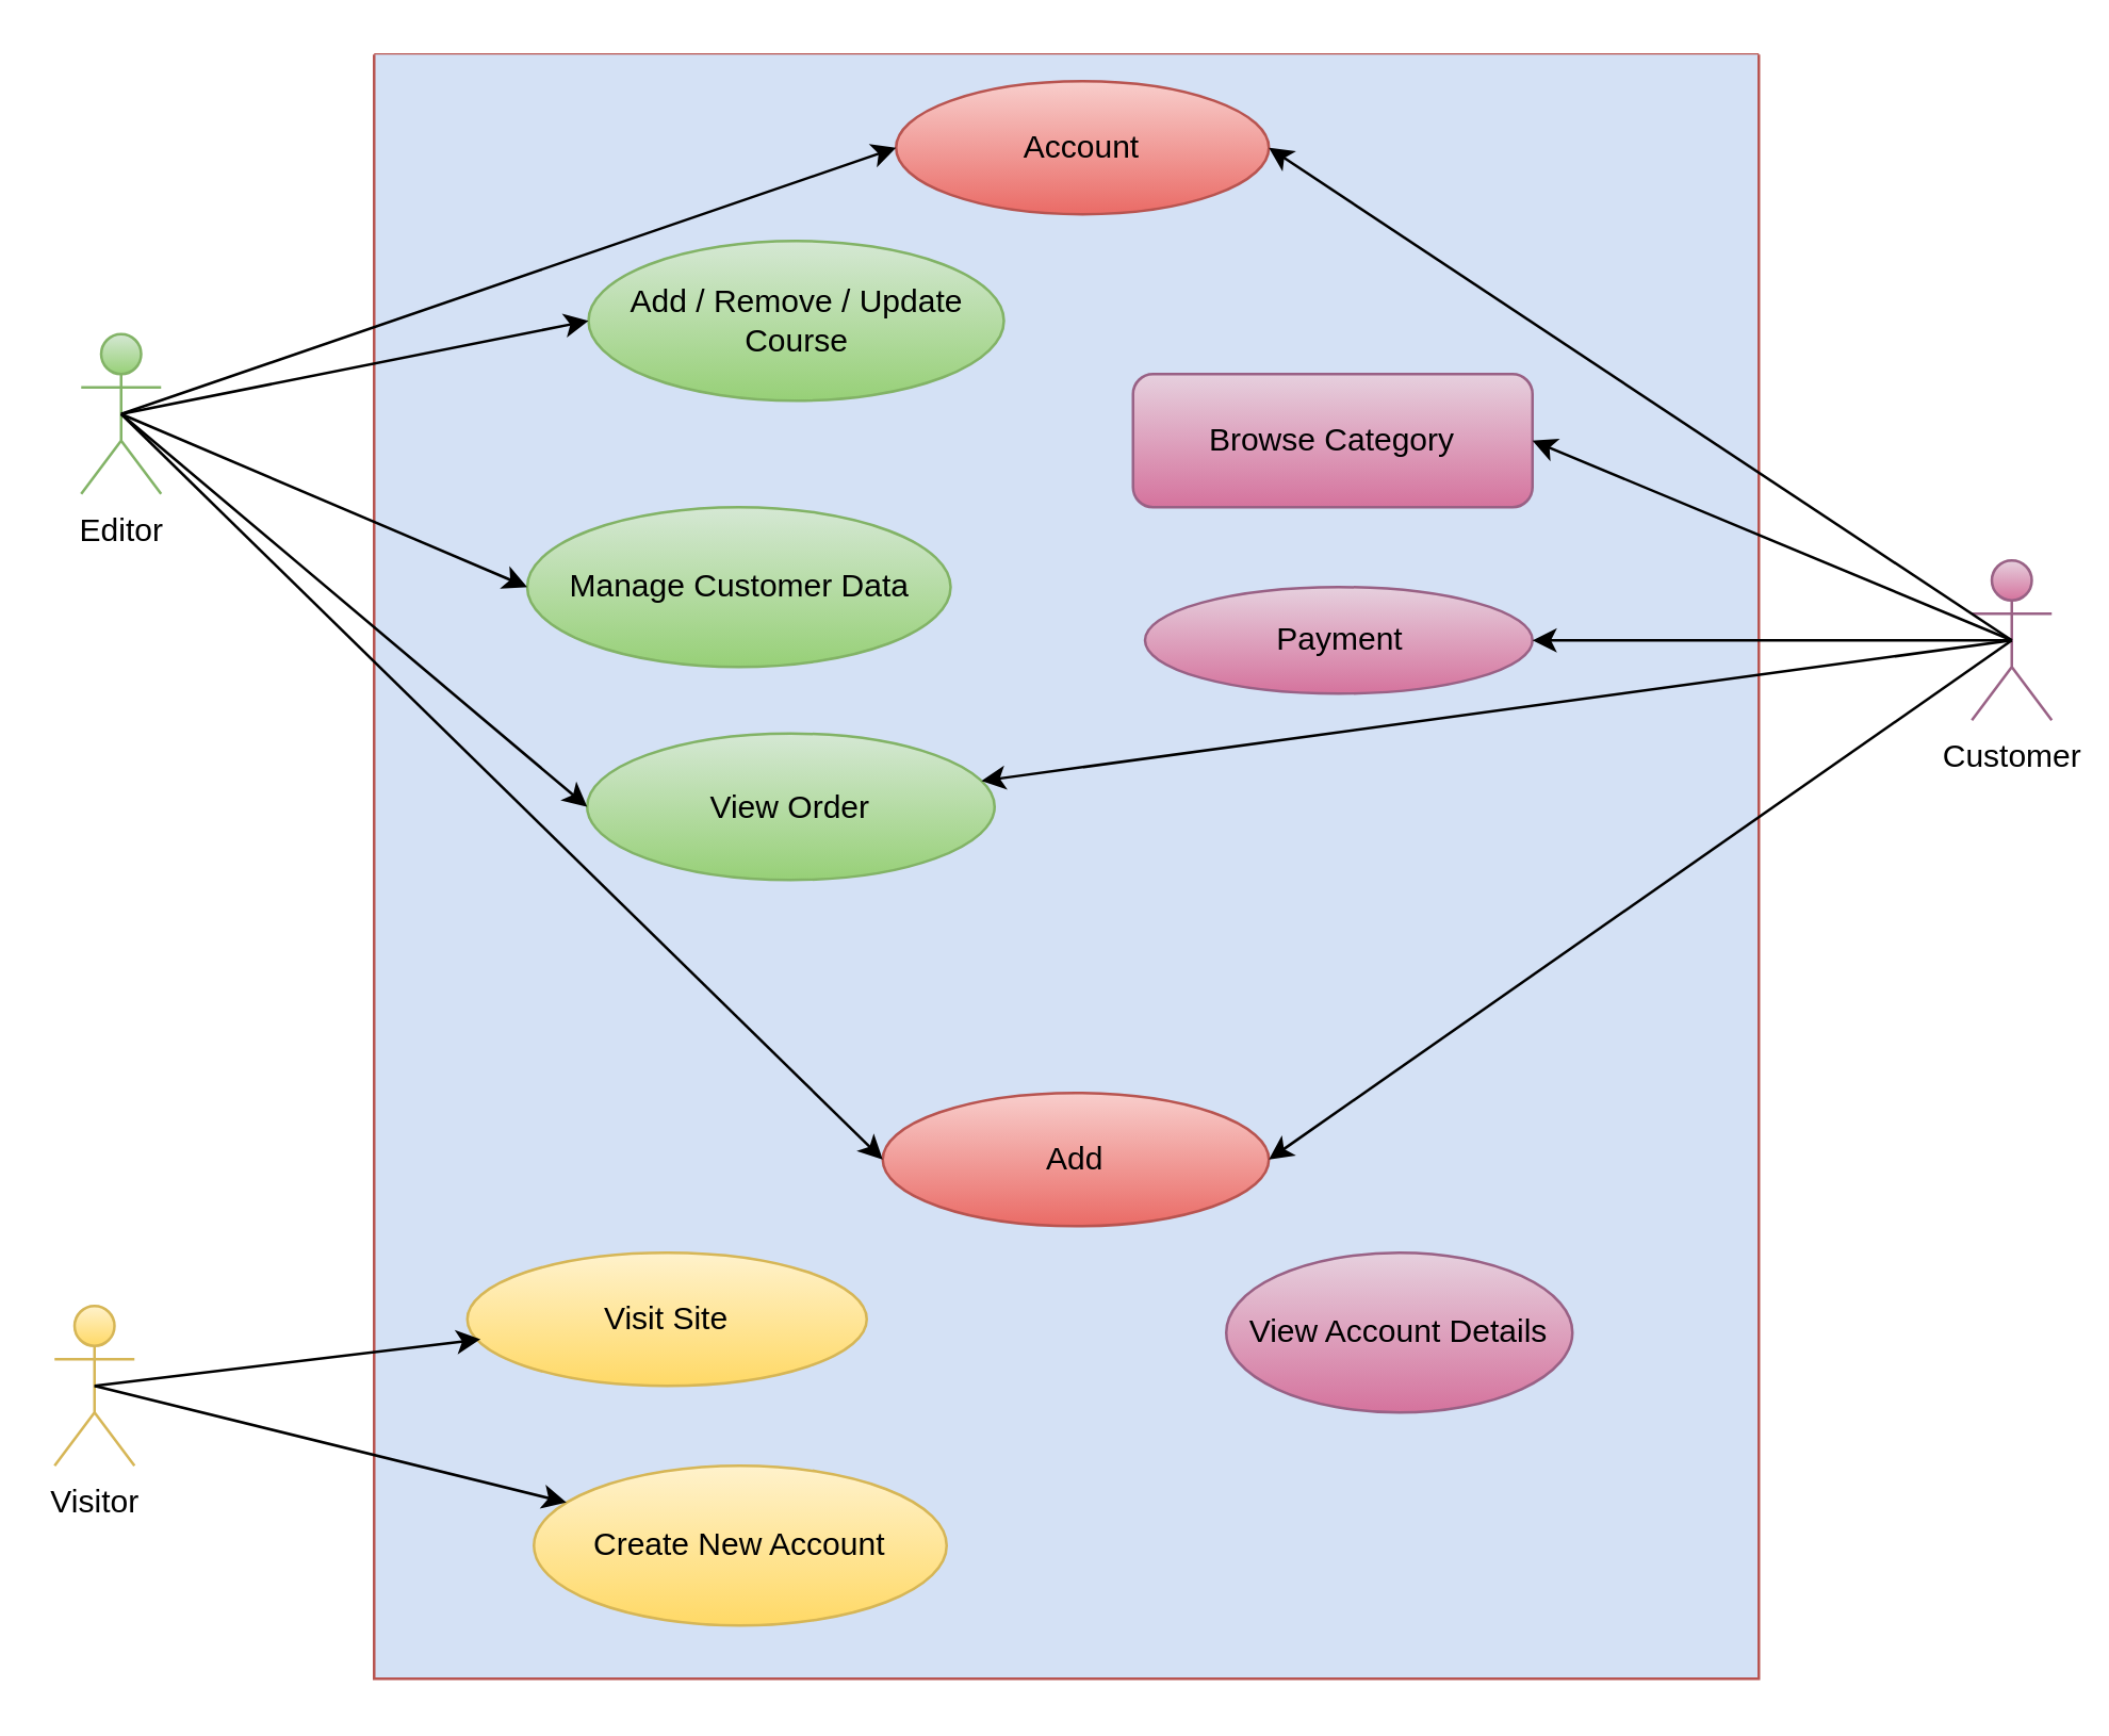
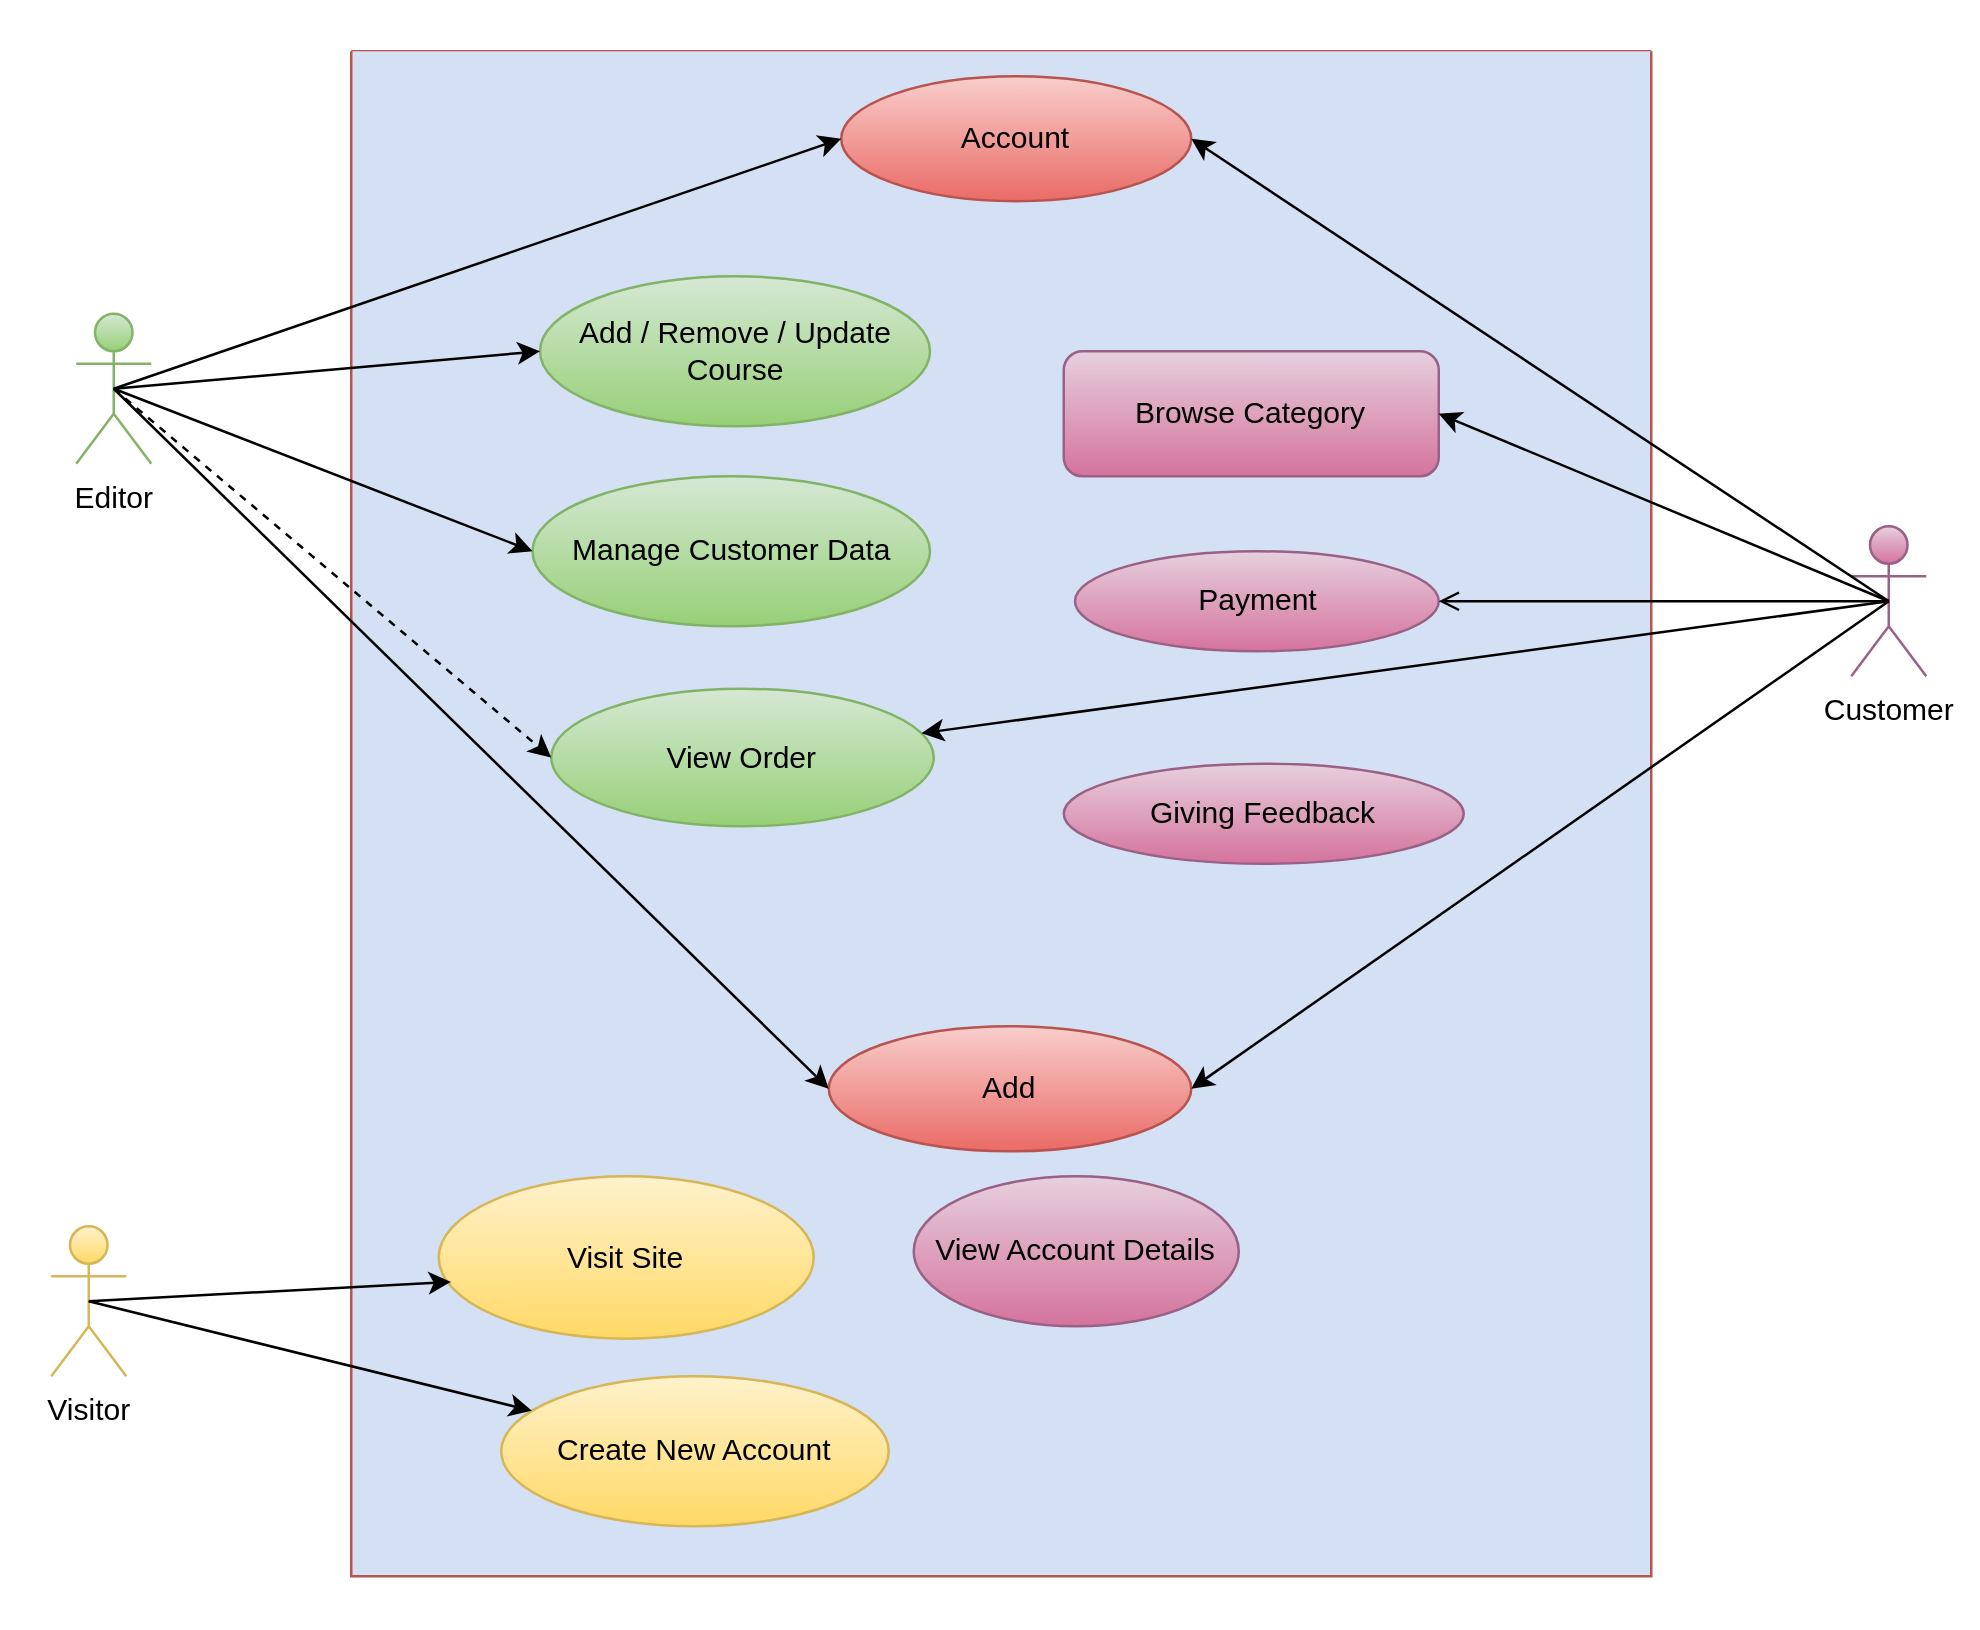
  <mxCell id="0" value="" />
  <mxCell id="1" parent="0" />
  <mxCell id="2" value="" style="swimlane;startSize=0;fillColor=#f8cecc;strokeColor=#b85450;swimlaneFillColor=#D4E1F5;gradientDirection=south;gradientColor=none;rounded=0;shadow=0;sketch=0;glass=0;labelBackgroundColor=none;" parent="1" vertex="1"><mxGeometry x="140" y="20" width="520" height="610" as="geometry" /></mxCell>
  <mxCell id="3" value="Create New Account" style="ellipse;whiteSpace=wrap;html=1;fillColor=#fff2cc;strokeColor=#d6b656;gradientColor=#ffd966;" parent="2" vertex="1"><mxGeometry x="60" y="530" width="155" height="60" as="geometry" /></mxCell>
- <mxCell id="4" value="Visit Site" style="ellipse;whiteSpace=wrap;html=1;fillColor=#fff2cc;strokeColor=#d6b656;gradientColor=#ffd966;" parent="2" vertex="1"><mxGeometry x="35" y="450" width="150" height="50" as="geometry" /></mxCell>
+ <mxCell id="4" value="Visit Site" style="ellipse;whiteSpace=wrap;html=1;fillColor=#fff2cc;strokeColor=#d6b656;gradientColor=#ffd966;" parent="2" vertex="1"><mxGeometry x="35" y="450" width="150" height="65" as="geometry" /></mxCell>
  <mxCell id="5" value="Add" style="ellipse;whiteSpace=wrap;html=1;fillColor=#f8cecc;strokeColor=#b85450;gradientColor=#ea6b66;" parent="2" vertex="1"><mxGeometry x="191" y="390" width="145" height="50" as="geometry" /></mxCell>
- <mxCell id="6" value="View Account Details" style="ellipse;whiteSpace=wrap;html=1;fillColor=#e6d0de;strokeColor=#996185;gradientColor=#d5739d;" parent="2" vertex="1"><mxGeometry x="320" y="450" width="130" height="60" as="geometry" /></mxCell>
+ <mxCell id="6" value="View Account Details" style="ellipse;whiteSpace=wrap;html=1;fillColor=#e6d0de;strokeColor=#996185;gradientColor=#d5739d;" parent="2" vertex="1"><mxGeometry x="225" y="450" width="130" height="60" as="geometry" /></mxCell>
+ <mxCell id="7" value="Giving Feedback" style="ellipse;whiteSpace=wrap;html=1;fillColor=#e6d0de;strokeColor=#996185;gradientColor=#d5739d;" parent="2" vertex="1"><mxGeometry x="285" y="285" width="160" height="40" as="geometry" /></mxCell>
  <mxCell id="8" value="Payment" style="ellipse;whiteSpace=wrap;html=1;fillColor=#e6d0de;strokeColor=#996185;gradientColor=#d5739d;" parent="2" vertex="1"><mxGeometry x="289.5" y="200" width="145.5" height="40" as="geometry" /></mxCell>
  <mxCell id="9" value="Browse Category" style="whiteSpace=wrap;html=1;fillColor=#e6d0de;strokeColor=#996185;gradientColor=#d5739d;rounded=1;" parent="2" vertex="1"><mxGeometry x="285" y="120" width="150" height="50" as="geometry" /></mxCell>
  <mxCell id="10" value="Account" style="ellipse;whiteSpace=wrap;html=1;fillColor=#f8cecc;strokeColor=#b85450;gradientColor=#ea6b66;" parent="2" vertex="1"><mxGeometry x="196" y="10" width="140" height="50" as="geometry" /></mxCell>
- <mxCell id="11" value="Add / Remove / Update Course" style="ellipse;whiteSpace=wrap;html=1;fillColor=#d5e8d4;strokeColor=#82b366;gradientColor=#97d077;" parent="2" vertex="1"><mxGeometry x="80.5" y="70" width="156" height="60" as="geometry" /></mxCell>
- <mxCell id="12" value="Manage Customer Data" style="ellipse;whiteSpace=wrap;html=1;rounded=0;shadow=0;glass=0;labelBackgroundColor=none;sketch=0;gradientDirection=south;fillColor=#d5e8d4;strokeColor=#82b366;gradientColor=#97d077;" parent="2" vertex="1"><mxGeometry x="57.5" y="170" width="159" height="60" as="geometry" /></mxCell>
+ <mxCell id="11" value="Add / Remove / Update Course" style="ellipse;whiteSpace=wrap;html=1;fillColor=#d5e8d4;strokeColor=#82b366;gradientColor=#97d077;" parent="2" vertex="1"><mxGeometry x="75.5" y="90" width="156" height="60" as="geometry" /></mxCell>
+ <mxCell id="12" value="Manage Customer Data" style="ellipse;whiteSpace=wrap;html=1;rounded=0;shadow=0;glass=0;labelBackgroundColor=none;sketch=0;gradientDirection=south;fillColor=#d5e8d4;strokeColor=#82b366;gradientColor=#97d077;" parent="2" vertex="1"><mxGeometry x="72.5" y="170" width="159" height="60" as="geometry" /></mxCell>
  <mxCell id="13" value="View Order" style="ellipse;whiteSpace=wrap;html=1;rounded=0;shadow=0;glass=0;labelBackgroundColor=none;sketch=0;gradientDirection=south;fillColor=#d5e8d4;strokeColor=#82b366;gradientColor=#97d077;" parent="2" vertex="1"><mxGeometry x="80" y="255" width="153" height="55" as="geometry" /></mxCell>
  <mxCell id="14" value="Editor" style="shape=umlActor;verticalLabelPosition=bottom;verticalAlign=top;html=1;outlineConnect=0;fillColor=#d5e8d4;gradientColor=#97d077;strokeColor=#82b366;" parent="1" vertex="1"><mxGeometry x="30" y="125" width="30" height="60" as="geometry" /></mxCell>
  <mxCell id="15" value="Visitor" style="shape=umlActor;verticalLabelPosition=bottom;verticalAlign=top;html=1;outlineConnect=0;fillColor=#fff2cc;gradientColor=#ffd966;strokeColor=#d6b656;" parent="1" vertex="1"><mxGeometry x="20" y="490" width="30" height="60" as="geometry" /></mxCell>
  <mxCell id="16" value="Customer" style="shape=umlActor;verticalLabelPosition=bottom;verticalAlign=top;html=1;outlineConnect=0;fillColor=#e6d0de;gradientColor=#d5739d;strokeColor=#996185;" parent="1" vertex="1"><mxGeometry x="740" y="210" width="30" height="60" as="geometry" /></mxCell>
  <mxCell id="17" value="" style="endArrow=classic;html=1;rounded=0;entryX=0;entryY=0.5;entryDx=0;entryDy=0;exitX=0.5;exitY=0.5;exitDx=0;exitDy=0;exitPerimeter=0;" parent="1" source="14" target="10" edge="1"><mxGeometry width="50" height="50" relative="1" as="geometry"><mxPoint x="60" y="115" as="sourcePoint" /><mxPoint x="330" y="80" as="targetPoint" /></mxGeometry></mxCell>
  <mxCell id="18" value="" style="endArrow=classic;html=1;rounded=0;entryX=1;entryY=0.5;entryDx=0;entryDy=0;exitX=0.5;exitY=0.5;exitDx=0;exitDy=0;exitPerimeter=0;" parent="1" source="16" target="10" edge="1"><mxGeometry width="50" height="50" relative="1" as="geometry"><mxPoint x="740" y="230" as="sourcePoint" /><mxPoint x="720" y="60" as="targetPoint" /></mxGeometry></mxCell>
  <mxCell id="19" value="" style="endArrow=classic;html=1;rounded=0;entryX=1;entryY=0.5;entryDx=0;entryDy=0;exitX=0.5;exitY=0.5;exitDx=0;exitDy=0;exitPerimeter=0;" parent="1" source="16" target="5" edge="1"><mxGeometry width="50" height="50" relative="1" as="geometry"><mxPoint x="740" y="250" as="sourcePoint" /><mxPoint x="463.499" y="105.159" as="targetPoint" /></mxGeometry></mxCell>
  <mxCell id="20" value="" style="endArrow=classic;html=1;rounded=0;entryX=0;entryY=0.5;entryDx=0;entryDy=0;exitX=0.5;exitY=0.5;exitDx=0;exitDy=0;exitPerimeter=0;" parent="1" source="14" target="5" edge="1"><mxGeometry width="50" height="50" relative="1" as="geometry"><mxPoint x="60" y="125" as="sourcePoint" /><mxPoint x="344.375" y="104.463" as="targetPoint" /></mxGeometry></mxCell>
  <mxCell id="21" value="" style="endArrow=classic;html=1;rounded=0;entryX=0.033;entryY=0.65;entryDx=0;entryDy=0;entryPerimeter=0;exitX=0.5;exitY=0.5;exitDx=0;exitDy=0;exitPerimeter=0;" parent="1" source="15" target="4" edge="1"><mxGeometry width="50" height="50" relative="1" as="geometry"><mxPoint x="60" y="470" as="sourcePoint" /><mxPoint x="110" y="420" as="targetPoint" /></mxGeometry></mxCell>
  <mxCell id="22" value="" style="endArrow=classic;html=1;rounded=0;exitX=0.5;exitY=0.5;exitDx=0;exitDy=0;exitPerimeter=0;" parent="1" source="15" target="3" edge="1"><mxGeometry width="50" height="50" relative="1" as="geometry"><mxPoint x="60" y="480" as="sourcePoint" /><mxPoint x="203.96" y="412" as="targetPoint" /></mxGeometry></mxCell>
  <mxCell id="23" value="" style="endArrow=classic;html=1;rounded=0;entryX=1;entryY=0.5;entryDx=0;entryDy=0;exitX=0.5;exitY=0.5;exitDx=0;exitDy=0;exitPerimeter=0;" parent="1" source="16" target="9" edge="1"><mxGeometry width="50" height="50" relative="1" as="geometry"><mxPoint x="740" y="240" as="sourcePoint" /><mxPoint x="470" y="90" as="targetPoint" /></mxGeometry></mxCell>
- <mxCell id="24" value="" style="endArrow=classic;html=1;rounded=0;entryX=1;entryY=0.5;entryDx=0;entryDy=0;exitX=0.5;exitY=0.5;exitDx=0;exitDy=0;exitPerimeter=0;" parent="1" source="16" target="8" edge="1"><mxGeometry width="50" height="50" relative="1" as="geometry"><mxPoint x="740" y="240" as="sourcePoint" /><mxPoint x="590" y="175" as="targetPoint" /></mxGeometry></mxCell>
+ <mxCell id="24" value="" style="endArrow=open;html=1;rounded=0;entryX=1;entryY=0.5;entryDx=0;entryDy=0;exitX=0.5;exitY=0.5;exitDx=0;exitDy=0;exitPerimeter=0;" parent="1" source="16" target="8" edge="1"><mxGeometry width="50" height="50" relative="1" as="geometry"><mxPoint x="740" y="240" as="sourcePoint" /><mxPoint x="590" y="175" as="targetPoint" /></mxGeometry></mxCell>
  <mxCell id="25" value="" style="endArrow=classic;html=1;rounded=0;exitX=0.5;exitY=0.5;exitDx=0;exitDy=0;exitPerimeter=0;" parent="1" source="16" target="13" edge="1"><mxGeometry width="50" height="50" relative="1" as="geometry"><mxPoint x="735" y="260" as="sourcePoint" /><mxPoint x="595.5" y="230" as="targetPoint" /></mxGeometry></mxCell>
  <mxCell id="26" value="" style="endArrow=classic;html=1;rounded=0;entryX=0;entryY=0.5;entryDx=0;entryDy=0;exitX=0.5;exitY=0.5;exitDx=0;exitDy=0;exitPerimeter=0;" parent="1" source="14" target="11" edge="1"><mxGeometry width="50" height="50" relative="1" as="geometry"><mxPoint x="60" y="120" as="sourcePoint" /><mxPoint x="344" y="90" as="targetPoint" /></mxGeometry></mxCell>
  <mxCell id="27" value="" style="endArrow=classic;html=1;rounded=0;entryX=0;entryY=0.5;entryDx=0;entryDy=0;exitX=0.5;exitY=0.5;exitDx=0;exitDy=0;exitPerimeter=0;" parent="1" source="14" target="12" edge="1"><mxGeometry width="50" height="50" relative="1" as="geometry"><mxPoint x="45" y="120" as="sourcePoint" /><mxPoint x="224" y="190" as="targetPoint" /></mxGeometry></mxCell>
- <mxCell id="28" value="" style="endArrow=classic;html=1;rounded=0;entryX=0;entryY=0.5;entryDx=0;entryDy=0;exitX=0.5;exitY=0.5;exitDx=0;exitDy=0;exitPerimeter=0;" parent="1" source="14" target="13" edge="1"><mxGeometry width="50" height="50" relative="1" as="geometry"><mxPoint x="55" y="130" as="sourcePoint" /><mxPoint x="240" y="290" as="targetPoint" /></mxGeometry></mxCell>
+ <mxCell id="28" value="" style="endArrow=classic;html=1;rounded=0;entryX=0;entryY=0.5;entryDx=0;entryDy=0;exitX=0.5;exitY=0.5;exitDx=0;exitDy=0;exitPerimeter=0;dashed=1;" parent="1" source="14" target="13" edge="1"><mxGeometry width="50" height="50" relative="1" as="geometry"><mxPoint x="55" y="130" as="sourcePoint" /><mxPoint x="240" y="290" as="targetPoint" /></mxGeometry></mxCell>
